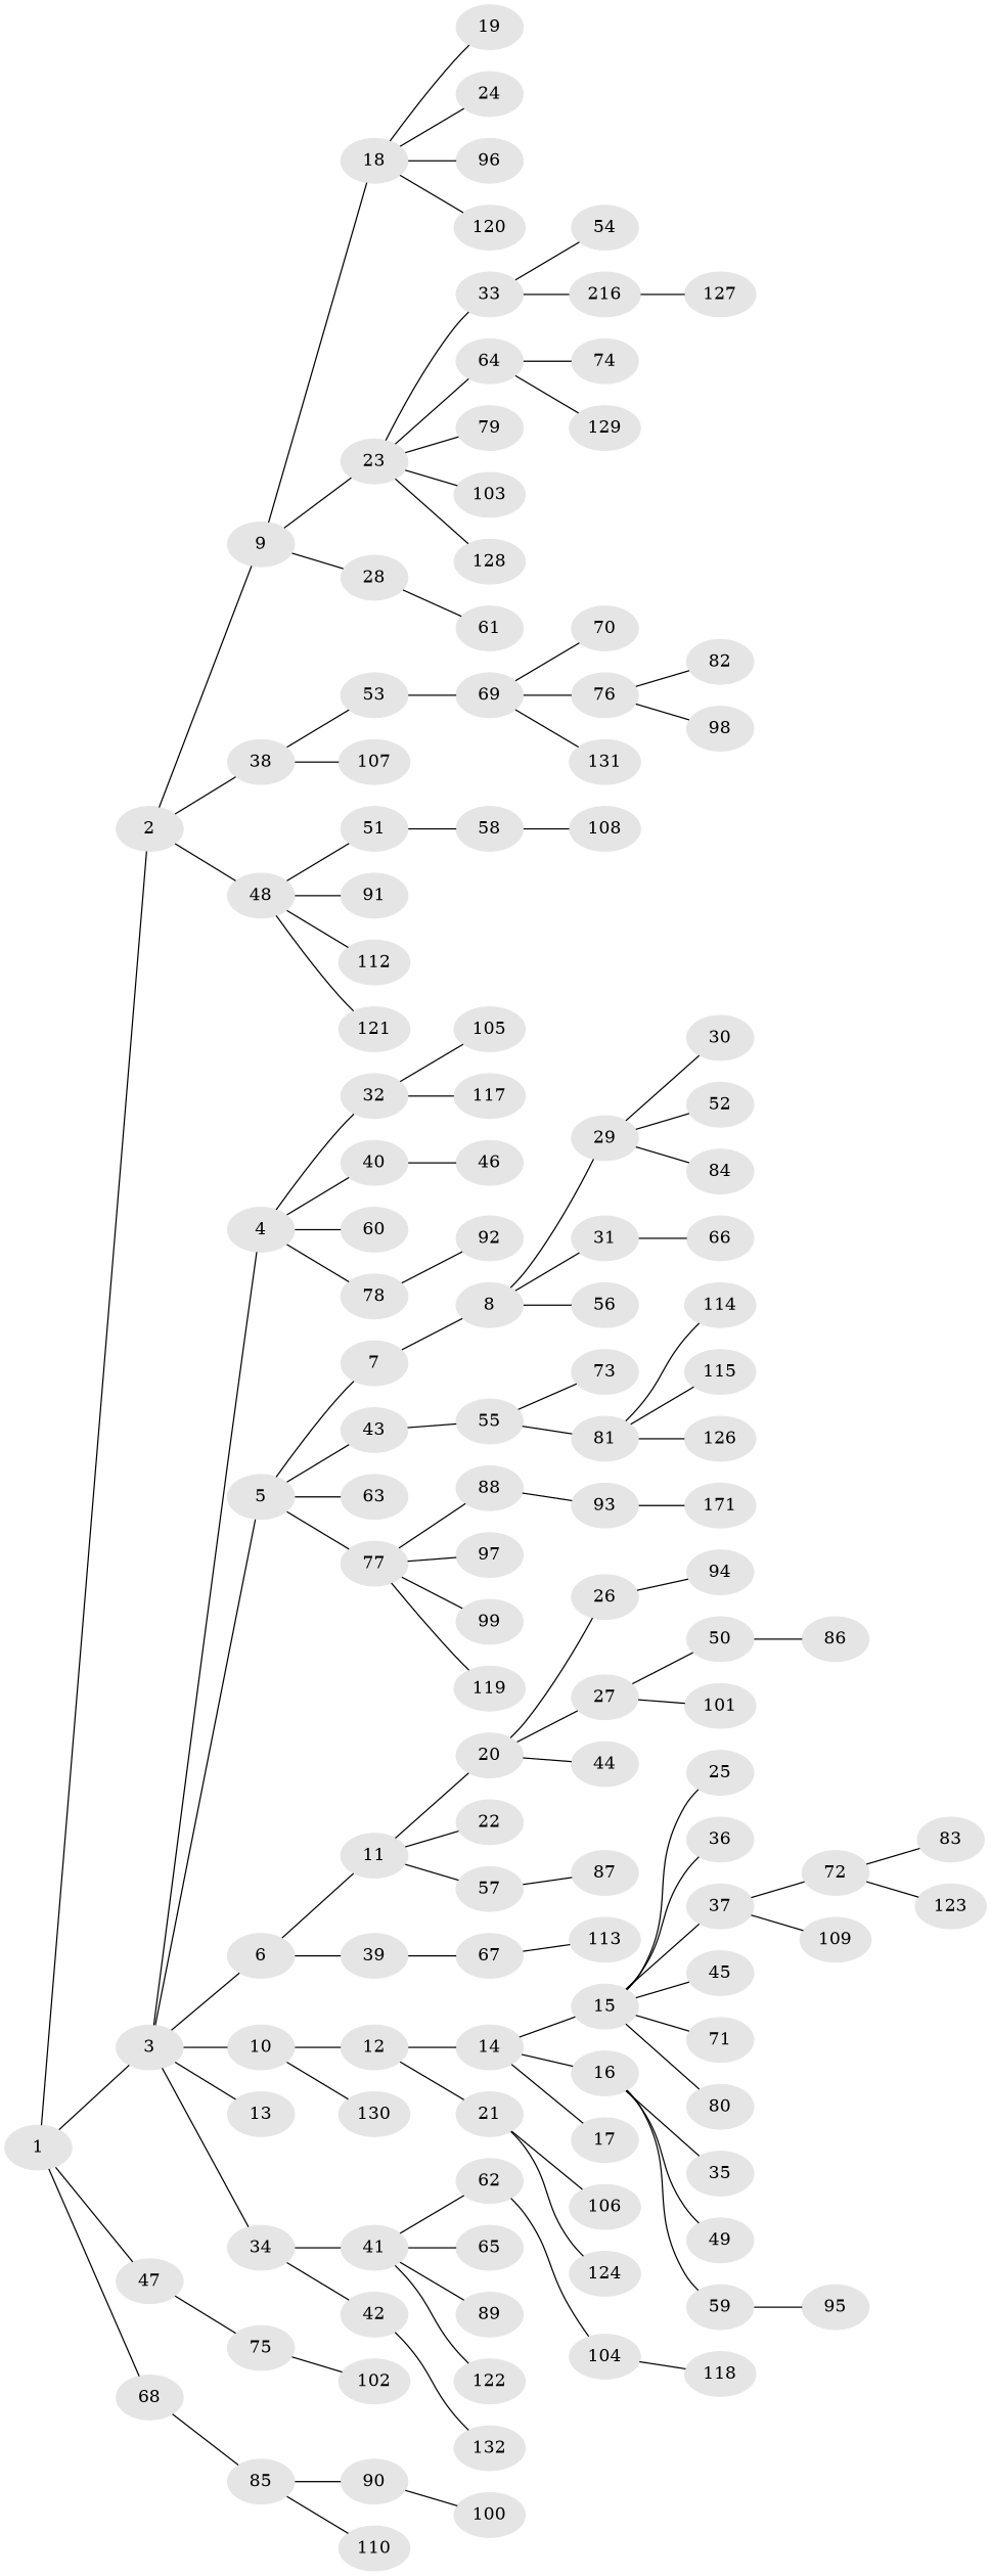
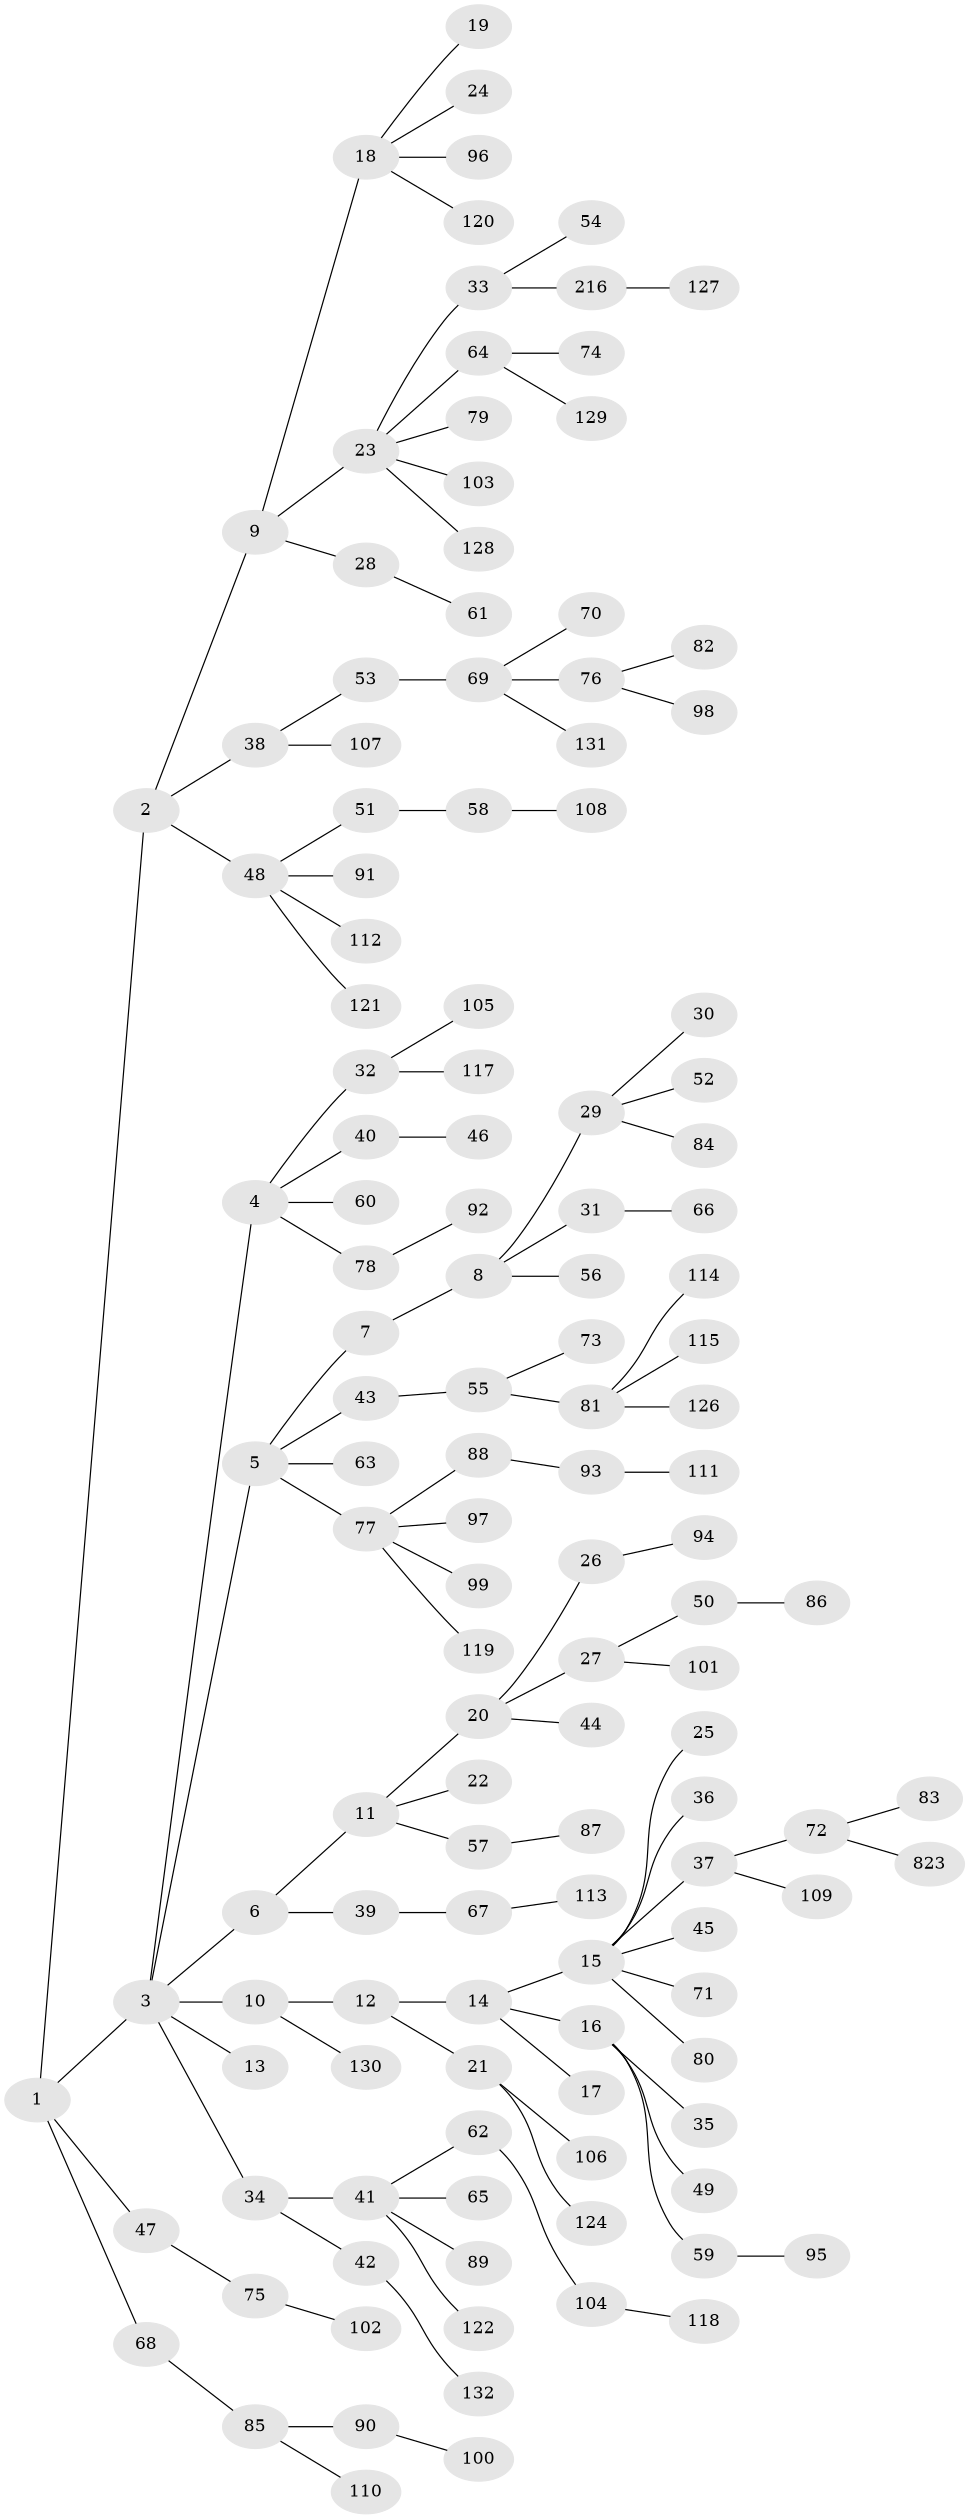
  graph {
    rankdir=LR
    node [color=gray90 style=filled]
    1
    2
    3
    47
    68
    9
    38
    48
    4
    5
    6
    10
    13
    34
    75
    85
    18
    23
    28
    53
    107
    51
    91
    112
    121
    32
    40
    60
    78
    7
    43
    63
    77
    11
    39
    12
    130
    41
    42
    105
    117
    46
    8
    55
    88
    97
    99
    119
    20
    22
    57
    67
    29
    31
    56
    30
    52
    84
    66
    19
    24
    96
    120
    33
    64
    79
    103
    128
    61
    14
    21
    26
    27
    44
    87
    15
    16
    17
    106
    124
    25
    36
    37
    45
    71
    80
    35
    49
    59
    72
    109
    95
    94
    50
    101
    54
    n97 [label=216]
    74
    129
    86
    127
    62
    65
    89
    122
    132
    83
-   123
+   123 [label=823]
    69
    113
    104
    73
    81
    102
    58
    108
    70
    76
    131
    114
    115
    126
    92
    118
    90
    110
    82
    98
    93
    100
-   111 [label=171]
+   111
    1 -- 2
    1 -- 3
    1 -- 47
    1 -- 68
    2 -- 9
    2 -- 38
    2 -- 48
    3 -- 4
    3 -- 5
    3 -- 6
    3 -- 10
    3 -- 13
    3 -- 34
    47 -- 75
    68 -- 85
    9 -- 18
    9 -- 23
    9 -- 28
    38 -- 53
    38 -- 107
    48 -- 51
    48 -- 91
    48 -- 112
    48 -- 121
    4 -- 32
    4 -- 40
    4 -- 60
    4 -- 78
    5 -- 7
    5 -- 43
    5 -- 63
    5 -- 77
    6 -- 11
    6 -- 39
    10 -- 12
    10 -- 130
    34 -- 41
    34 -- 42
    75 -- 102
    85 -- 90
    85 -- 110
    18 -- 19
    18 -- 24
    18 -- 96
    18 -- 120
    23 -- 33
    23 -- 64
    23 -- 79
    23 -- 103
    23 -- 128
    28 -- 61
    53 -- 69
    51 -- 58
    32 -- 105
    32 -- 117
    40 -- 46
    78 -- 92
    7 -- 8
    43 -- 55
    77 -- 88
    77 -- 97
    77 -- 99
    77 -- 119
    11 -- 20
    11 -- 22
    11 -- 57
    39 -- 67
    12 -- 14
    12 -- 21
    41 -- 62
    41 -- 65
    41 -- 89
    41 -- 122
    42 -- 132
    8 -- 29
    8 -- 31
    8 -- 56
    55 -- 73
    55 -- 81
    88 -- 93
    20 -- 26
    20 -- 27
    20 -- 44
    57 -- 87
    67 -- 113
    29 -- 30
    29 -- 52
    29 -- 84
    31 -- 66
    33 -- 54
    33 -- n97
    64 -- 74
    64 -- 129
    14 -- 15
    14 -- 16
    14 -- 17
    21 -- 106
    21 -- 124
    26 -- 94
    27 -- 50
    27 -- 101
    15 -- 25
    15 -- 36
    15 -- 37
    15 -- 45
    15 -- 71
    15 -- 80
    16 -- 35
    16 -- 49
    16 -- 59
    37 -- 72
    37 -- 109
    59 -- 95
    72 -- 83
    72 -- 123
    50 -- 86
    n97 -- 127
    62 -- 104
    69 -- 70
    69 -- 76
    69 -- 131
    104 -- 118
    81 -- 114
    81 -- 115
    81 -- 126
    58 -- 108
    76 -- 82
    76 -- 98
    90 -- 100
    93 -- 111
  }
